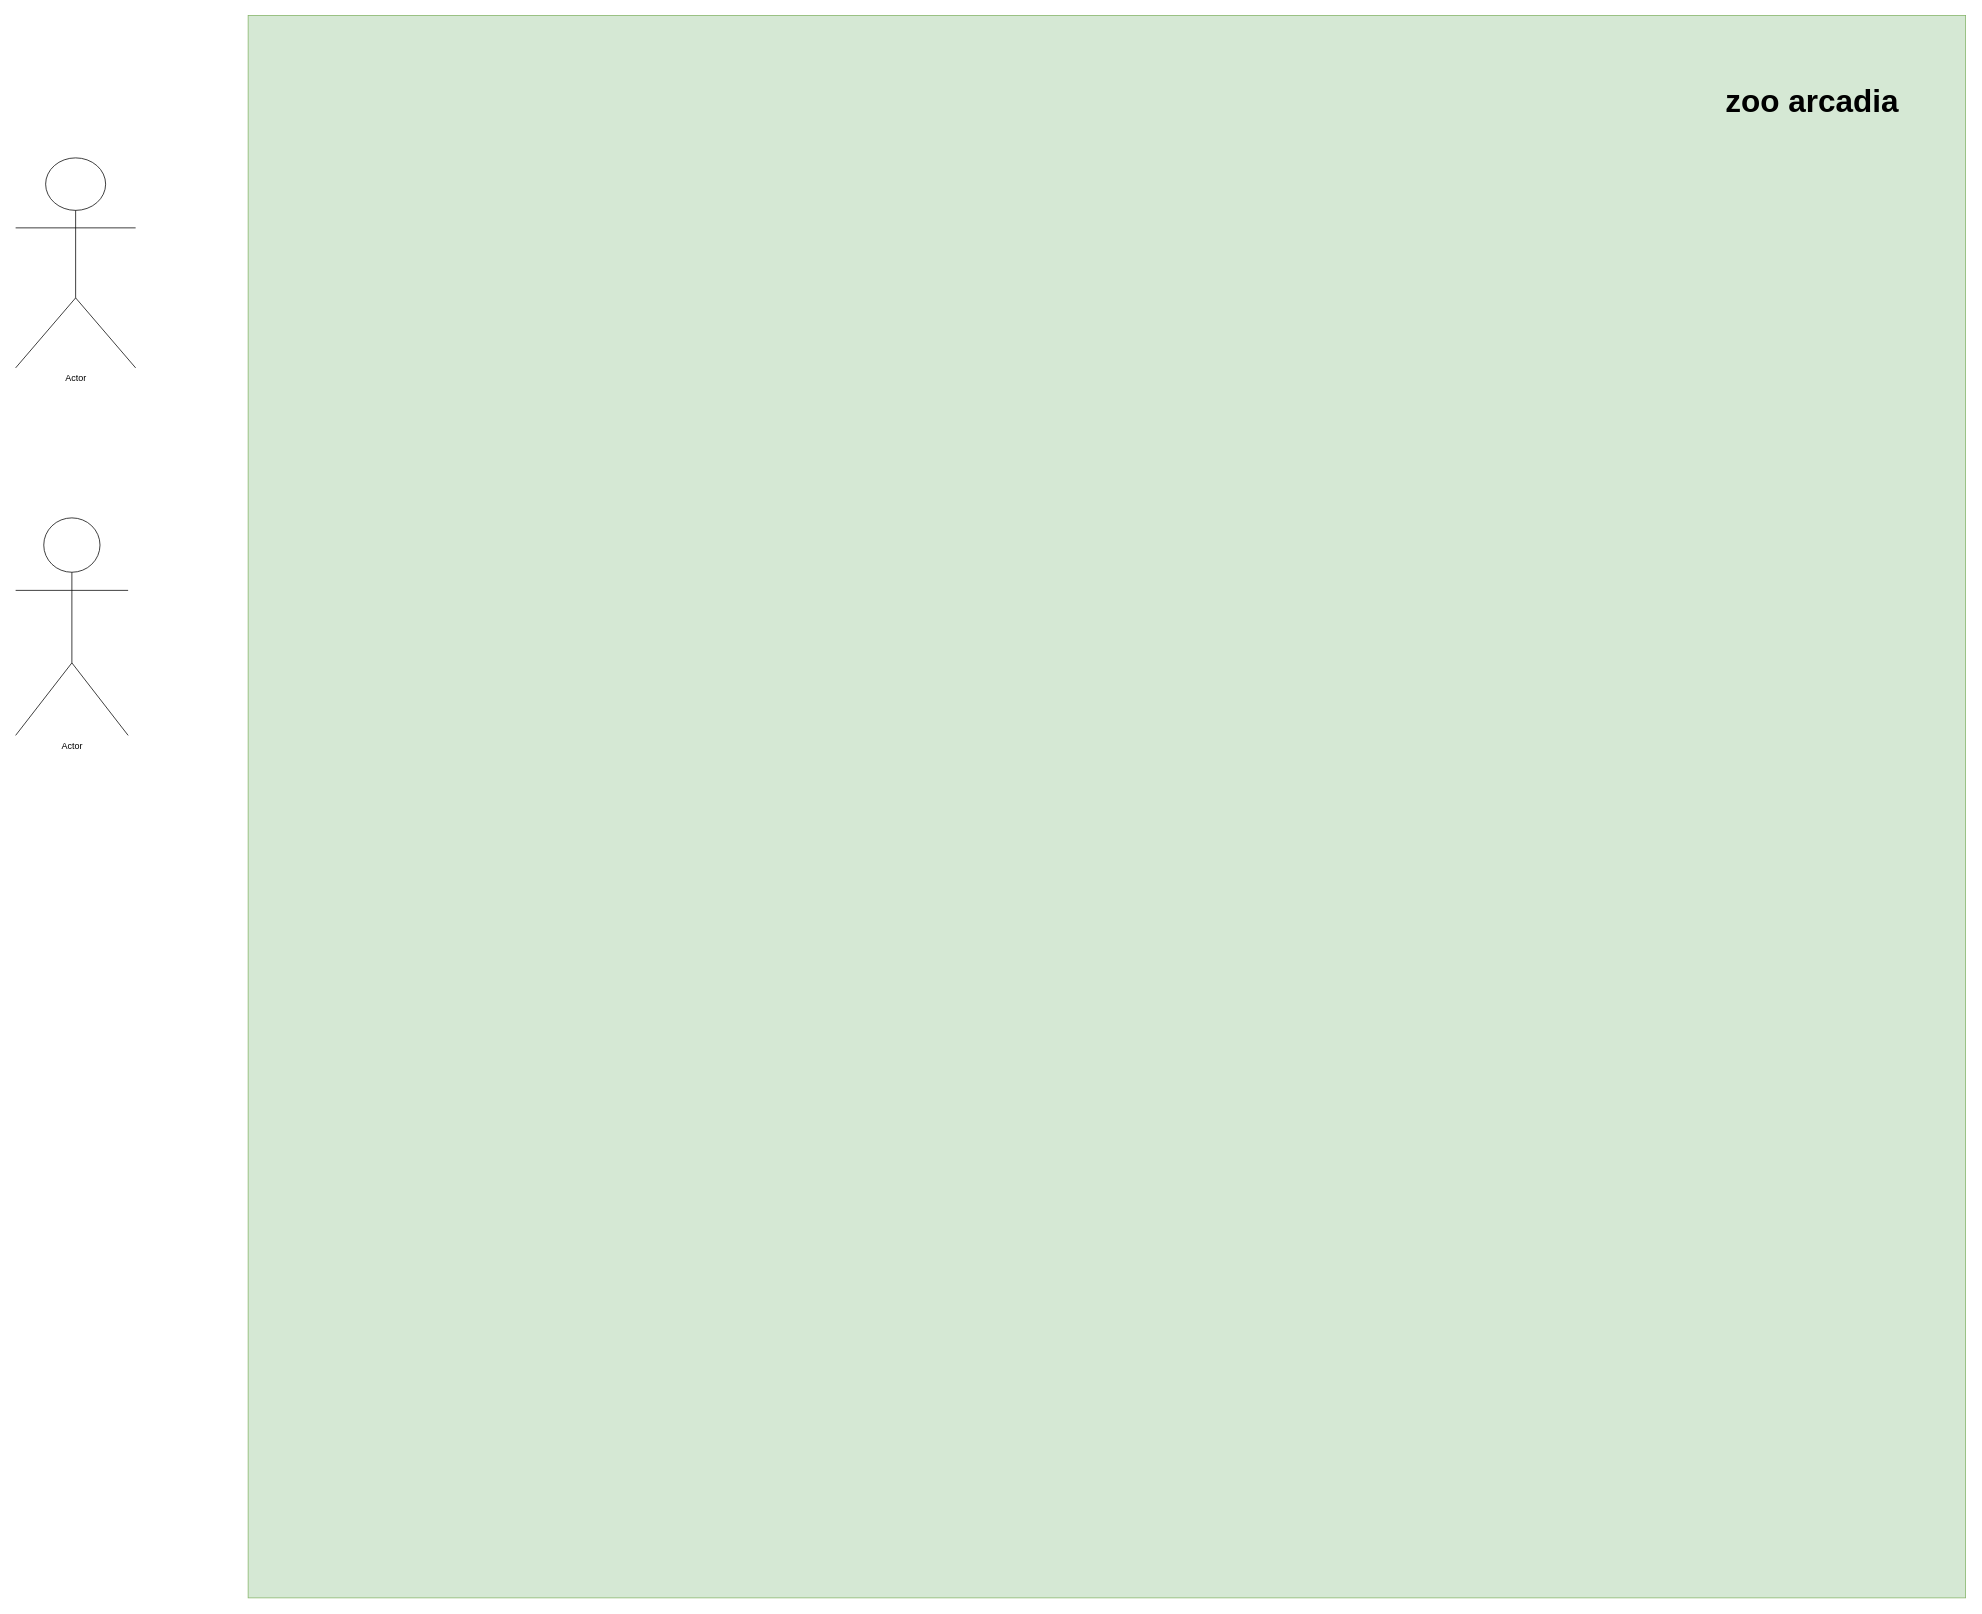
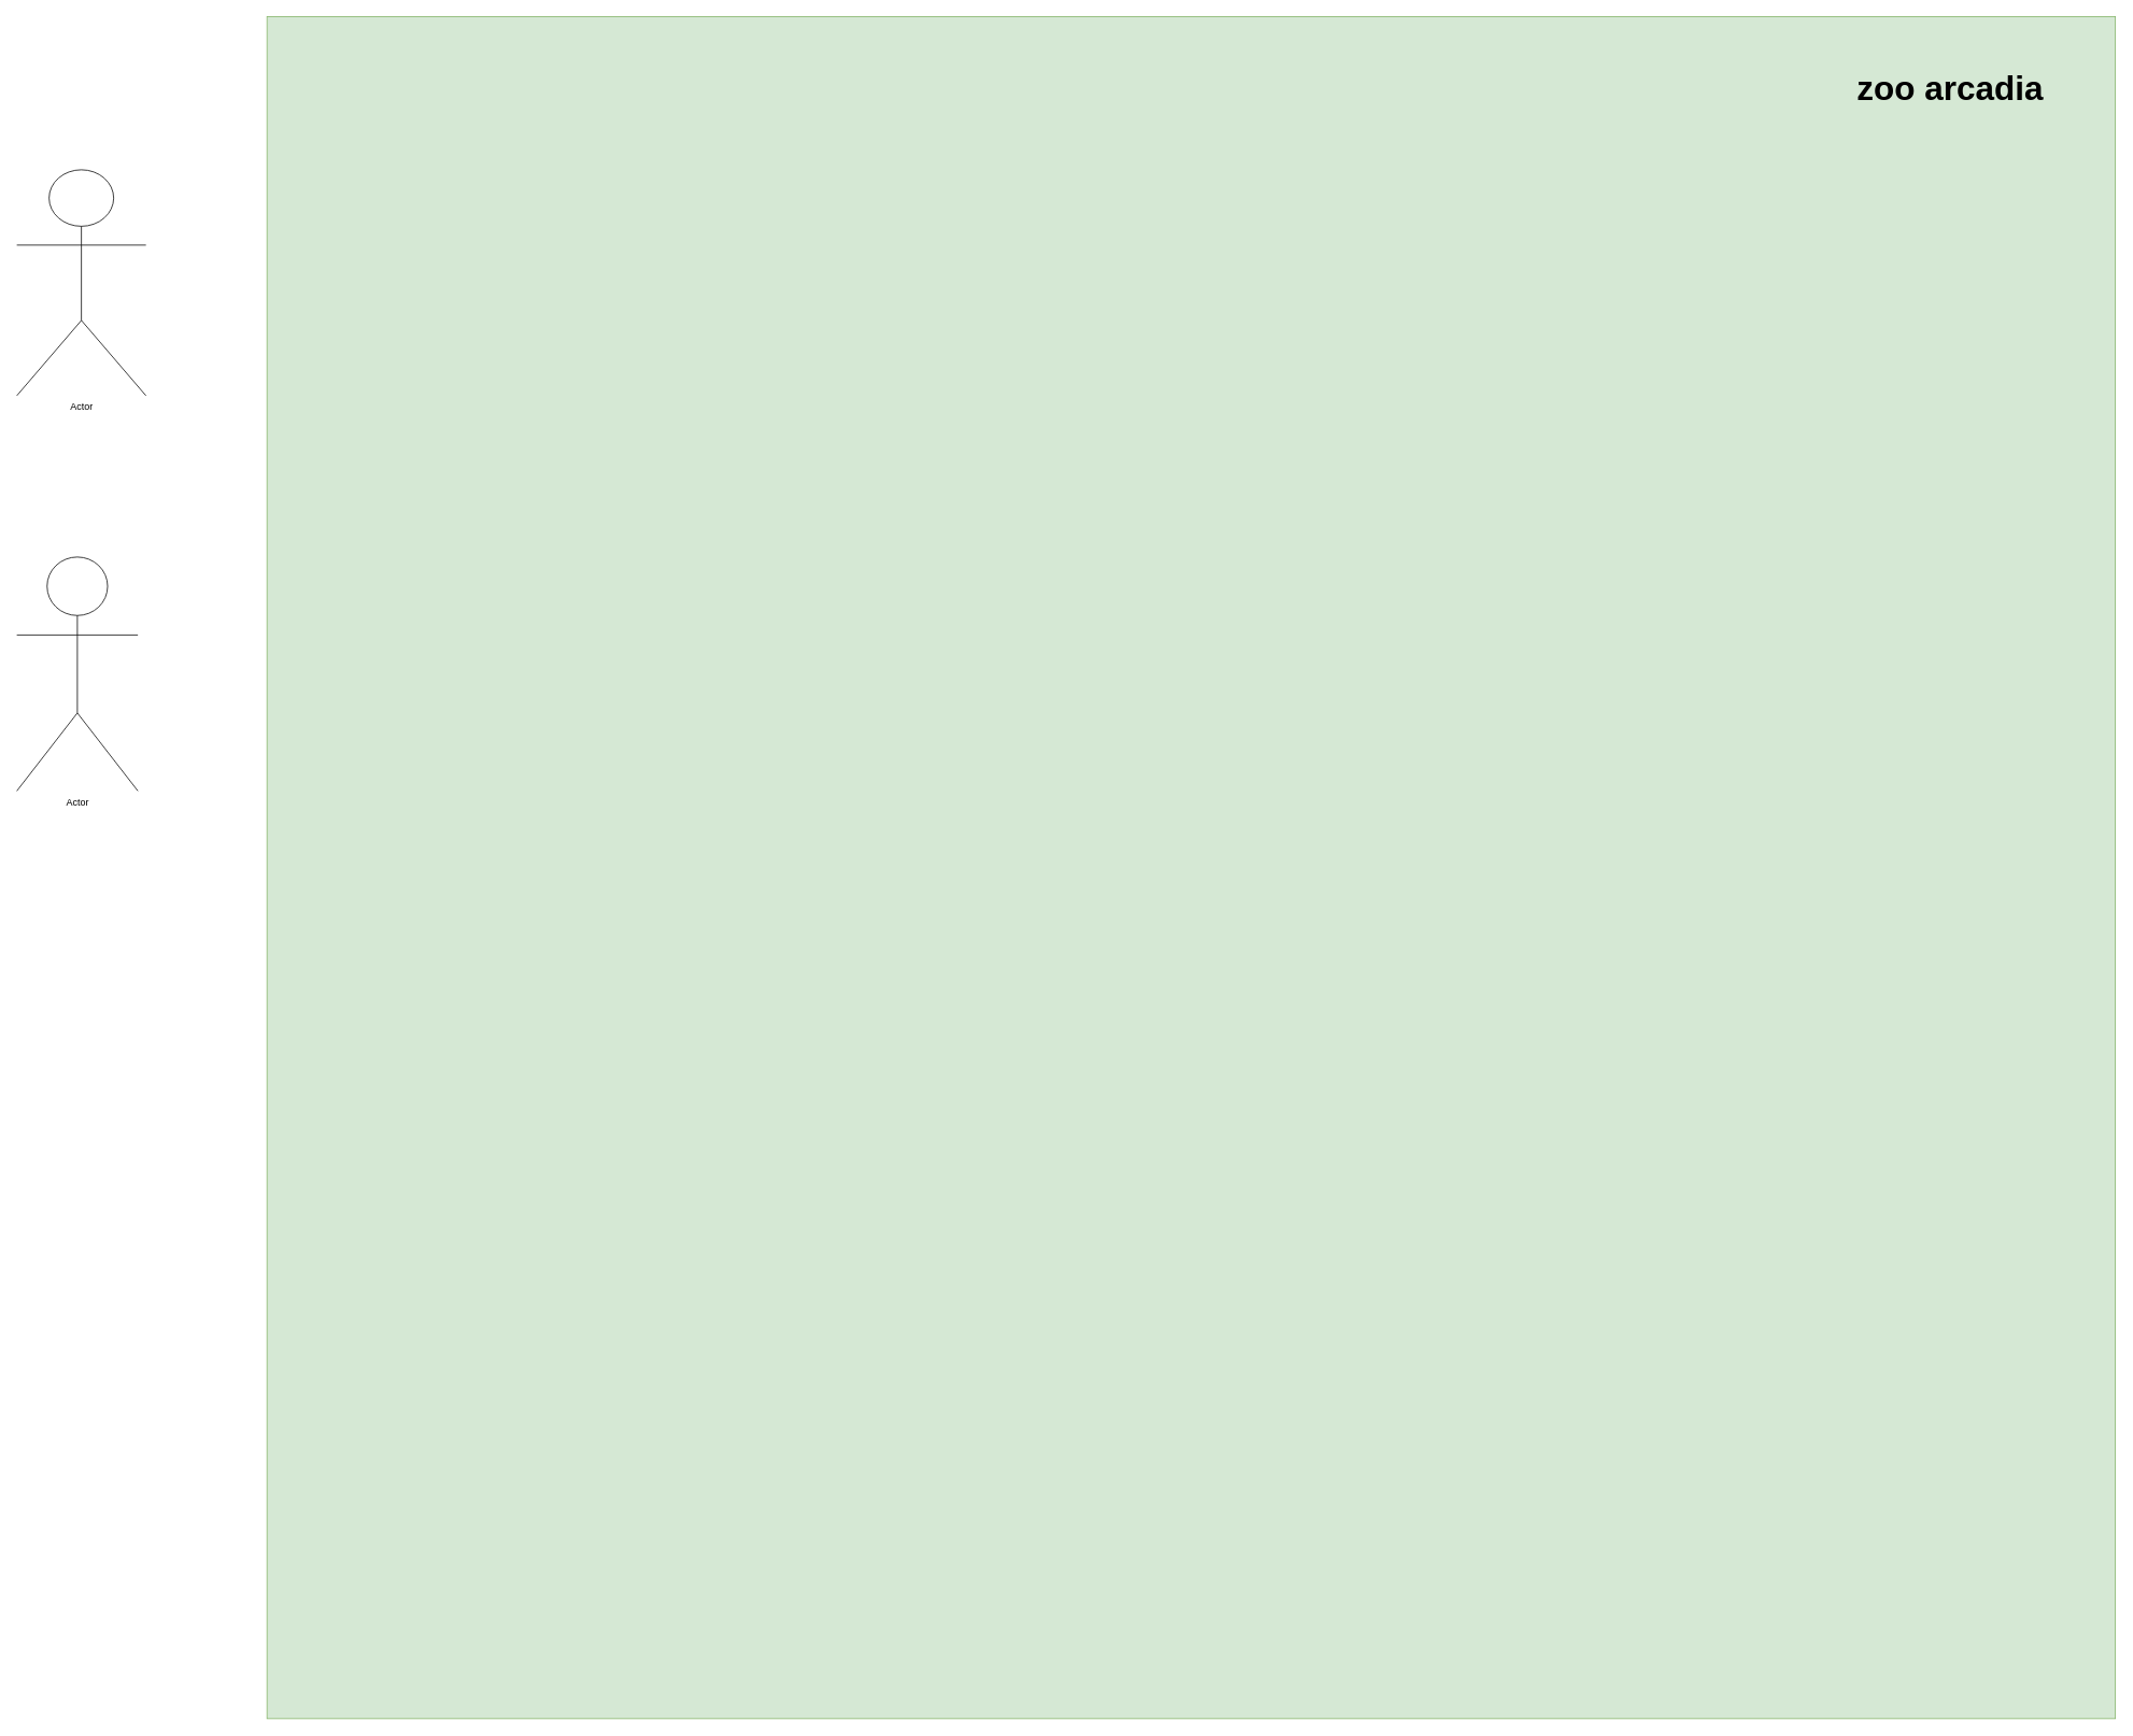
  <mxCell id="0" />
  <mxCell id="1" parent="0" />
  <mxCell id="2" value="" style="rounded=0;whiteSpace=wrap;html=1;fillColor=#d5e8d4;strokeColor=#82b366;" vertex="1" parent="1"><mxGeometry x="330" y="20" width="2290" height="2110" as="geometry" /></mxCell>
- <mxCell id="3" value="&lt;font style=&quot;font-size: 42px;&quot;&gt;zoo arcadia&lt;/font&gt;" style="text;strokeColor=none;fillColor=none;html=1;fontSize=24;fontStyle=1;verticalAlign=middle;align=center;" vertex="1" parent="1"><mxGeometry x="2280" y="115" width="270" height="40" as="geometry" /></mxCell>
+ <mxCell id="3" value="&lt;font style=&quot;font-size: 42px;&quot;&gt;zoo arcadia&lt;/font&gt;" style="text;strokeColor=none;fillColor=none;html=1;fontSize=24;fontStyle=1;verticalAlign=middle;align=center;" vertex="1" parent="1"><mxGeometry x="2280" y="90" width="270" height="40" as="geometry" /></mxCell>
  <mxCell id="4" value="Actor" style="shape=umlActor;verticalLabelPosition=bottom;verticalAlign=top;html=1;outlineConnect=0;" vertex="1" parent="1"><mxGeometry x="20" y="210" width="160" height="280" as="geometry" /></mxCell>
  <mxCell id="5" value="Actor" style="shape=umlActor;verticalLabelPosition=bottom;verticalAlign=top;html=1;outlineConnect=0;" vertex="1" parent="1"><mxGeometry x="20" y="690" width="150" height="290" as="geometry" /></mxCell>
